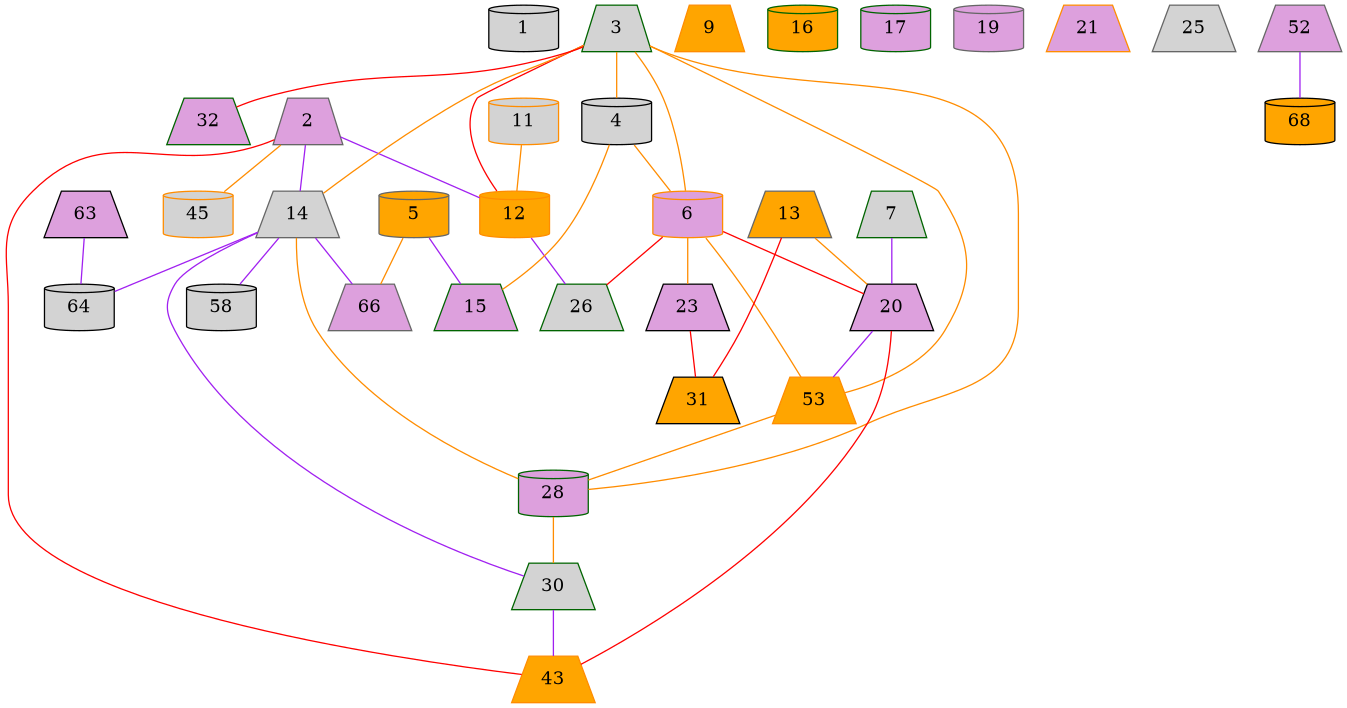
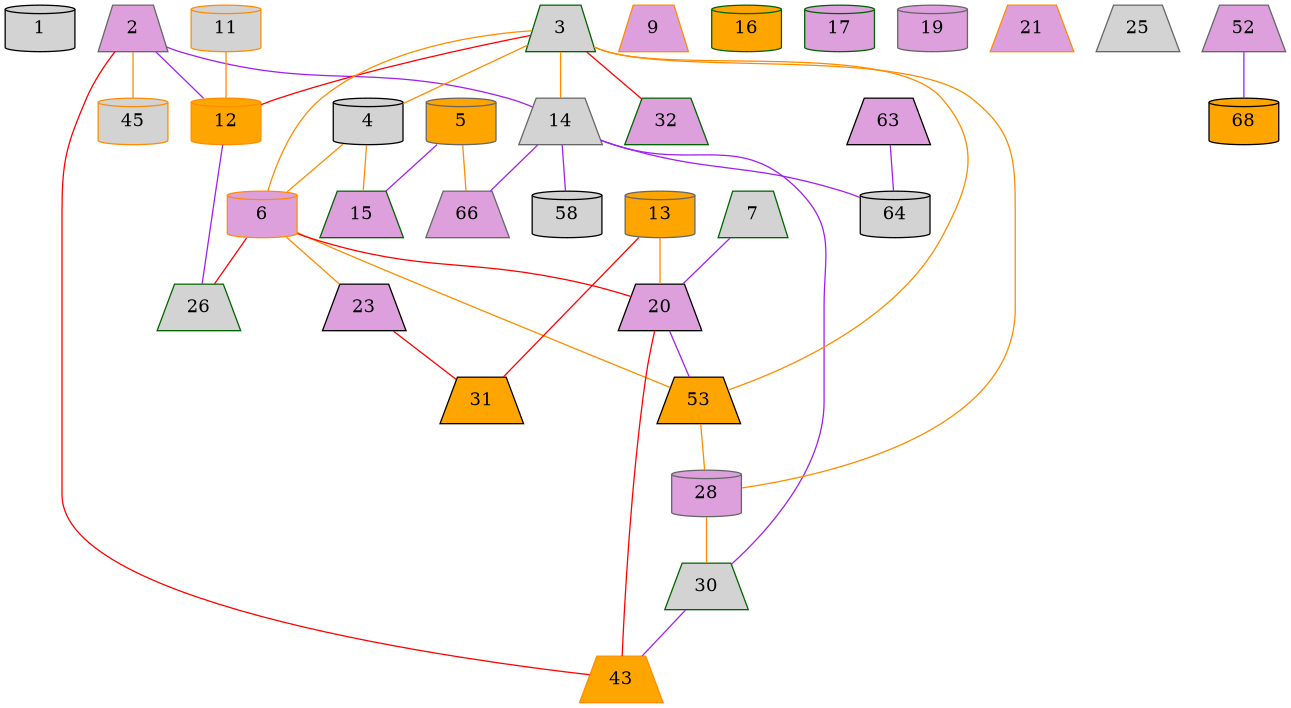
  graph {
    node [color=black fillcolor=plum shape=trapezium style=filled]
    edge [color=darkorange]
    1 [fillcolor=lightgrey shape=cylinder]
    2 [color=gray40 super="+38+65"]
    12 [color=darkorange fillcolor=orange shape=cylinder super="+27+44"]
    14 [color=gray40 fillcolor=lightgrey super="+22+51+61"]
    43 [color=darkorange fillcolor=orange super="+59"]
    45 [color=darkorange fillcolor=lightgrey shape=cylinder]
    26 [color=darkgreen fillcolor=lightgrey]
-   28 [color=darkgreen shape=cylinder super="+54"]
+   28 [color=gray40 shape=cylinder super="+54"]
    66 [color=gray40]
    30 [color=darkgreen fillcolor=lightgrey super="+60+69"]
    58 [fillcolor=lightgrey shape=cylinder]
    64 [fillcolor=lightgrey shape=cylinder]
    3 [color=darkgreen fillcolor=lightgrey super="+18+24+50+56"]
    4 [fillcolor=lightgrey shape=cylinder super="+29+36"]
    6 [color=darkorange shape=cylinder super="+10+31+39+49+67"]
    32 [color=darkgreen]
-   53 [color=darkorange fillcolor=orange]
+   53 [fillcolor=orange]
    15 [color=darkgreen super="+41+55"]
    20 [super="+34+40"]
    23 [super="+33+57"]
    5 [color=gray40 fillcolor=orange shape=cylinder super="+48"]
    n22 [fillcolor=orange label=31]
    7 [color=darkgreen fillcolor=lightgrey super="+8"]
-   9 [color=darkorange fillcolor=orange]
+   9 [color=darkorange]
    11 [color=darkorange fillcolor=lightgrey shape=cylinder super="+42"]
-   13 [color=gray40 fillcolor=orange super="+37"]
+   13 [color=gray40 fillcolor=orange shape=cylinder super="+37"]
    16 [color=darkgreen fillcolor=orange shape=cylinder]
    17 [color=darkgreen shape=cylinder super="+47"]
    19 [color=gray40 shape=cylinder super="+62"]
    21 [color=darkorange super="+46"]
    25 [color=gray40 fillcolor=lightgrey]
    52 [color=gray40]
    68 [fillcolor=orange shape=cylinder]
    63
    2 -- 12 [color=purple]
    2 -- 14 [color=purple]
    2 -- 43 [color=red]
    2 -- 45
    12 -- 26 [color=purple]
-   14 -- 28
    14 -- 66 [color=purple]
    14 -- 30 [color=purple]
    14 -- 58 [color=purple]
    14 -- 64 [color=purple]
    28 -- 30 [weight=2]
    30 -- 43 [color=purple]
    3 -- 12 [color=red]
    3 -- 14
    3 -- 28
    3 -- 4
    3 -- 6 [weight=2]
    3 -- 32 [color=red weight=2]
    3 -- 53
    4 -- 6
    4 -- 15
    6 -- 26 [color=red]
    6 -- 53 [weight=2]
    6 -- 20 [color=red]
    6 -- 23
    53 -- 28
    20 -- 43 [color=red]
    20 -- 53 [color=purple]
    23 -- n22 [color=red]
    5 -- 66
    5 -- 15 [color=purple]
    7 -- 20 [color=purple]
    11 -- 12
    13 -- 20
    13 -- n22 [color=red]
    52 -- 68 [color=purple]
    63 -- 64 [color=purple]
  }
